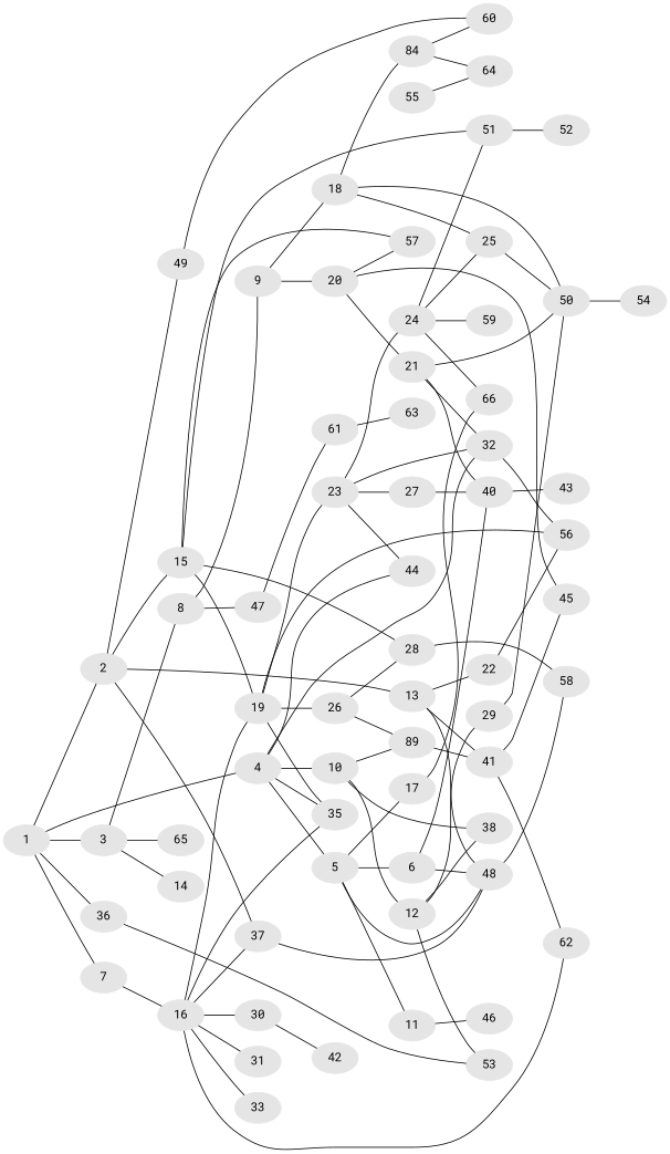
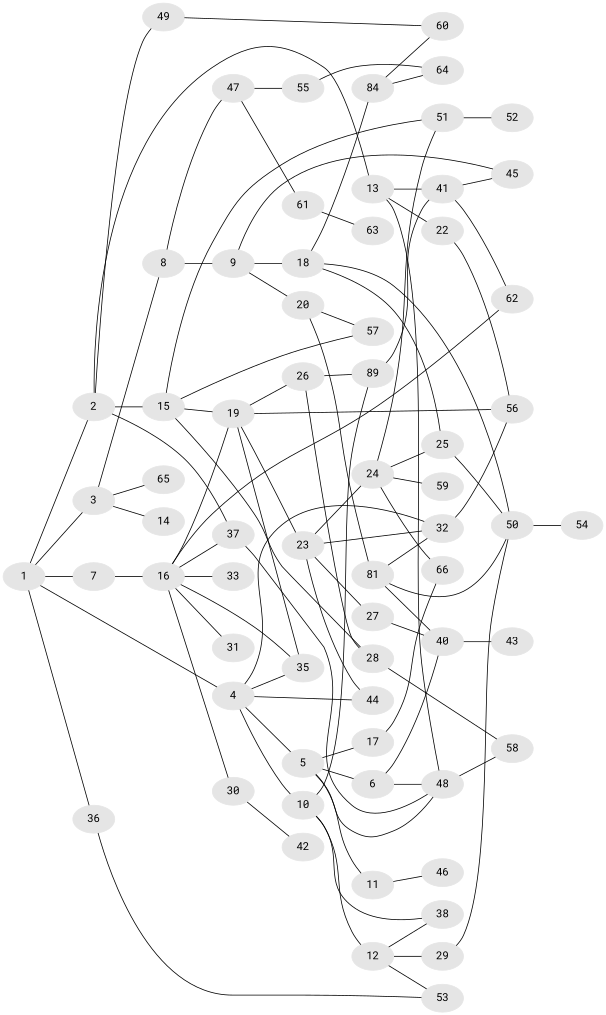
  graph {
    fontname="Roboto Mono"
    rankdir=LR
    node [color=gray90 fontname="Roboto Mono" style=filled]
    edge [fontname="Roboto Mono"]
    1
    2
    3
    4
    7
    36
    13
    15
    37
    49
    8
    14
    65
    5
    10
    32
    35
    44
    16
    53
    48
    22
    41
    19
    28
    51
    57
    60
    9
    47
    6
    11
    17
    12
    38
    n36 [label=89]
    56
    40
    46
    66
    58
    43
    30
    31
    33
    62
    18
    20
    45
    55
    61
    25
    n53 [label=84]
    50
-   21
+   21 [label=81]
    29
    23
    26
    52
    42
    64
    54
    24
    27
    59
    63
    1 -- 2
    1 -- 3
    1 -- 4
    1 -- 7
    1 -- 36
    2 -- 13
    2 -- 15
    2 -- 37
    2 -- 49
    3 -- 8
    3 -- 14
    3 -- 65
    4 -- 5
    4 -- 10
    4 -- 32
    4 -- 35
    4 -- 44
    7 -- 16
    36 -- 53
    13 -- 48
    13 -- 22
    13 -- 41
    15 -- 19
    15 -- 28
    15 -- 51
    15 -- 57
    37 -- 48
    49 -- 60
    8 -- 9
    8 -- 47
    5 -- 48
    5 -- 6
    5 -- 11
    5 -- 17
    10 -- 12
    10 -- 38
    10 -- n36
    32 -- 56
    16 -- 37
    16 -- 35
    16 -- 19
    16 -- 30
    16 -- 31
    16 -- 33
    16 -- 62
    48 -- 58
    22 -- 56
    41 -- 62
    41 -- 45
    19 -- 35
    19 -- 56
    19 -- 23
    19 -- 26
    28 -- 58
    51 -- 52
    9 -- 18
    9 -- 20
-   20 -- 45
+   9 -- 45
+   47 -- 55
    47 -- 61
    6 -- 48
    6 -- 40
    11 -- 46
    17 -- 66
    12 -- 53
    12 -- 38
    12 -- 29
    n36 -- 41
    40 -- 43
    30 -- 42
    18 -- 25
    18 -- n53
    18 -- 50
    20 -- 57
    20 -- 21
    55 -- 64
    61 -- 63
    25 -- 50
    n53 -- 60
    n53 -- 64
    50 -- 54
    21 -- 32
    21 -- 40
    21 -- 50
    29 -- 50
    23 -- 32
    23 -- 44
    23 -- 24
    23 -- 27
    26 -- 28
    26 -- n36
    24 -- 51
    24 -- 66
    24 -- 25
    24 -- 59
    27 -- 40
  }
